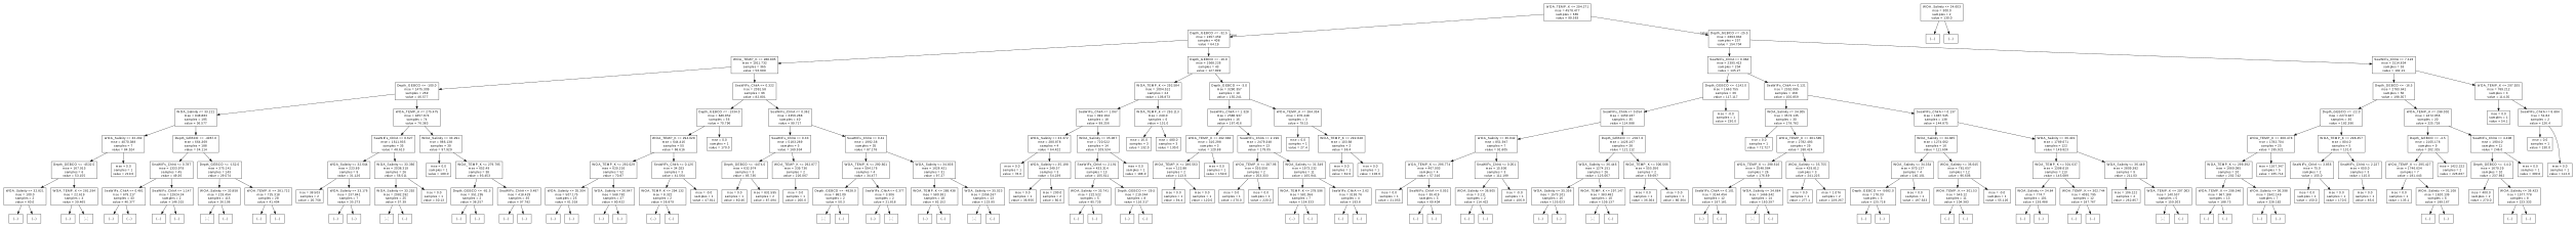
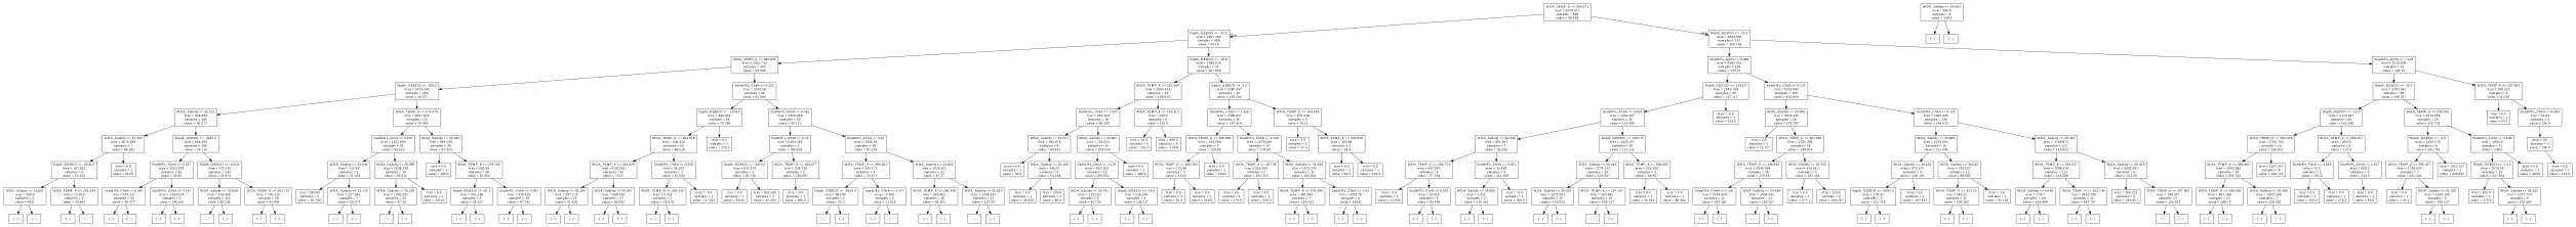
  digraph {
    fontname="Liberation Sans"
    node [fontname="Liberation Sans" shape=box]
    edge [fontname="Liberation Sans"]
    n1 [label="WOA_TEMP_K <= 294.271\nmse = 4578.477\nsamples = 665\nvalue = 99.563"]
    n2 [label="Depth_GEBCO <= -32.5\nmse = 2457.459\nsamples = 408\nvalue = 64.19"]
    n3 [label="Depth_GEBCO <= -25.5\nmse = 2893.834\nsamples = 257\nvalue = 154.704"]
    n4 [label="WOA_TEMP_K <= 288.805\nmse = 1911.732\nsamples = 365\nvalue = 56.699"]
    n5 [label="Depth_GEBCO <= -16.0\nmse = 2568.226\nsamples = 43\nvalue = 127.809"]
    n6 [label="SeaWIFs_ChlrA <= 0.084\nmse = 2395.413\nsamples = 204\nvalue = 145.27"]
    n7 [label="SeaWIFs_ChlrA <= 7.423\nmse = 3114.834\nsamples = 53\nvalue = 192.21"]
    n8 [label="Depth_GEBCO <= -100.0\nmse = 1475.309\nsamples = 269\nvalue = 46.577"]
    n9 [label="SeaWIFs_ChlrA <= 0.322\nmse = 2091.58\nsamples = 96\nvalue = 82.801"]
    n10 [label="WOA_TEMP_K <= 292.584\nmse = 1004.512\nsamples = 24\nvalue = 106.873"]
    n11 [label="Depth_GEBCO <= -3.0\nmse = 3290.357\nsamples = 19\nvalue = 155.241"]
    n12 [label="WOA_Salinity <= 33.221\nmse = 948.883\nsamples = 195\nvalue = 36.577"]
    n13 [label="WOA_TEMP_K <= 275.475\nmse = 1857.874\nsamples = 74\nvalue = 76.383"]
    n14 [label="Depth_GEBCO <= -1334.0\nmse = 846.852\nsamples = 56\nvalue = 70.796"]
    n15 [label="SeaWIFs_ChlrA <= 0.362\nmse = 3356.288\nsamples = 40\nvalue = 99.717"]
    n16 [label="WOA_Salinity <= 33.202\nmse = 4070.388\nsamples = 7\nvalue = 84.524"]
    n17 [label="Depth_GEBCO <= -4067.0\nmse = 664.369\nsamples = 188\nvalue = 34.114"]
    n18 [label="SeaWIFs_ChlrA <= 0.627\nmse = 1611.935\nsamples = 35\nvalue = 48.613"]
    n19 [label="WOA_Salinity <= 33.291\nmse = 986.138\nsamples = 39\nvalue = 97.929"]
    n20 [label="Depth_GEBCO <= -4532.5\nmse = 167.915\nsamples = 6\nvalue = 53.155"]
    n21 [label="mse = 0.0\nsamples = 1\nvalue = 210.0"]
    n22 [label="SeaWIFs_ChlrA <= 0.787\nmse = 1333.979\nsamples = 45\nvalue = 49.36"]
    n23 [label="Depth_GEBCO <= -152.0\nmse = 375.141\nsamples = 143\nvalue = 29.574"]
    n24 [label="WOA_Salinity <= 32.821\nmse = 100.0\nsamples = 2\nvalue = 60.0"]
    n25 [label="WOA_TEMP_K <= 281.294\nmse = 22.619\nsamples = 4\nvalue = 39.465"]
    n26 [label="(...)"]
    n27 [label="(...)"]
    n28 [label="(...)"]
    n29 [label="(...)"]
    n30 [label="SeaWIFs_ChlrA <= 0.481\nmse = 679.217\nsamples = 43\nvalue = 46.377"]
    n31 [label="SeaWIFs_ChlrA <= 1.147\nmse = 12924.34\nsamples = 2\nvalue = 146.315"]
    n32 [label="WOA_Salinity <= 33.858\nmse = 219.454\nsamples = 115\nvalue = 26.106"]
    n33 [label="WOA_TEMP_K <= 281.722\nmse = 725.318\nsamples = 28\nvalue = 41.404"]
    n34 [label="(...)"]
    n35 [label="(...)"]
    n36 [label="(...)"]
    n37 [label="(...)"]
    n38 [label="(...)"]
    n39 [label="(...)"]
    n40 [label="(...)"]
    n41 [label="(...)"]
    n42 [label="WOA_Salinity <= 32.644\nmse = 223.89\nsamples = 9\nvalue = 31.126"]
    n43 [label="WOA_Salinity <= 33.366\nmse = 2038.319\nsamples = 26\nvalue = 56.511"]
    n44 [label="mse = 0.0\nsamples = 1\nvalue = 180.0"]
    n45 [label="WOA_TEMP_K <= 279.795\nmse = 652.49\nsamples = 38\nvalue = 93.453"]
    n46 [label="mse = 38.503\nsamples = 2\nvalue = 20.758"]
    n47 [label="WOA_Salinity <= 33.176\nmse = 237.841\nsamples = 7\nvalue = 35.273"]
    n48 [label="WOA_Salinity <= 33.292\nmse = 2082.292\nsamples = 25\nvalue = 57.39"]
    n49 [label="mse = 0.0\nsamples = 1\nvalue = 30.13"]
    n50 [label="(...)"]
    n51 [label="(...)"]
    n52 [label="(...)"]
    n53 [label="(...)"]
    n54 [label="Depth_GEBCO <= -81.5\nmse = 351.295\nsamples = 2\nvalue = 38.257"]
    n55 [label="SeaWIFs_ChlrA <= 0.497\nmse = 418.429\nsamples = 36\nvalue = 97.782"]
    n56 [label="(...)"]
    n57 [label="(...)"]
    n58 [label="(...)"]
    n59 [label="(...)"]
    n60 [label="WOA_TEMP_K <= 294.028\nmse = 644.416\nsamples = 55\nvalue = 68.616"]
    n61 [label="mse = 0.0\nsamples = 1\nvalue = 170.0"]
    n62 [label="SeaWIFs_ChlrA <= 0.33\nmse = 5183.289\nsamples = 5\nvalue = 169.934"]
    n63 [label="SeaWIFs_ChlrA <= 0.41\nmse = 1992.38\nsamples = 35\nvalue = 87.178"]
    n64 [label="WOA_TEMP_K <= 292.029\nmse = 629.216\nsamples = 52\nvalue = 70.87"]
    n65 [label="SeaWIFs_ChlrA <= 0.126\nmse = 34.023\nsamples = 3\nvalue = 41.564"]
    n66 [label="WOA_Salinity <= 35.304\nmse = 507.175\nsamples = 25\nvalue = 61.318"]
    n67 [label="WOA_Salinity <= 36.647\nmse = 568.782\nsamples = 27\nvalue = 80.422"]
    n68 [label="WOA_TEMP_K <= 294.132\nmse = 8.322\nsamples = 2\nvalue = 36.879"]
    n69 [label="mse = -0.0\nsamples = 1\nvalue = 47.811"]
    n70 [label="(...)"]
    n71 [label="(...)"]
    n72 [label="(...)"]
    n73 [label="(...)"]
    n74 [label="(...)"]
    n75 [label="(...)"]
    n76 [label="Depth_GEBCO <= -4474.0\nmse = 632.974\nsamples = 3\nvalue = 85.736"]
    n77 [label="WOA_TEMP_K <= 292.877\nmse = 339.736\nsamples = 2\nvalue = 226.067"]
    n78 [label="WOA_TEMP_K <= 290.601\nmse = 594.176\nsamples = 4\nvalue = 34.477"]
    n79 [label="WOA_Salinity <= 34.836\nmse = 1626.421\nsamples = 31\nvalue = 97.27"]
    n80 [label="mse = 0.0\nsamples = 1\nvalue = 80.46"]
    n81 [label="mse = 831.595\nsamples = 2\nvalue = 87.494"]
    n82 [label="mse = 0.0\nsamples = 1\nvalue = 200.0"]
    n83 [label="Depth_GEBCO <= -4928.0\nmse = 882.09\nsamples = 2\nvalue = 50.3"]
    n84 [label="SeaWIFs_ChlrA <= 0.377\nmse = 3.306\nsamples = 2\nvalue = 21.818"]
    n85 [label="WOA_TEMP_K <= 289.438\nmse = 580.931\nsamples = 18\nvalue = 82.152"]
    n86 [label="WOA_Salinity <= 35.023\nmse = 2356.267\nsamples = 13\nvalue = 123.95"]
    n87 [label="(...)"]
    n88 [label="(...)"]
    n89 [label="(...)"]
    n90 [label="(...)"]
    n91 [label="(...)"]
    n92 [label="(...)"]
    n93 [label="(...)"]
    n94 [label="(...)"]
    n95 [label="SeaWIFs_ChlrA <= 1.067\nmse = 992.194\nsamples = 18\nvalue = 98.256"]
    n96 [label="WOA_TEMP_K <= 293.113\nmse = 249.0\nsamples = 6\nvalue = 131.0"]
    n97 [label="SeaWIFs_ChlrA <= 1.328\nmse = 2586.937\nsamples = 16\nvalue = 167.416"]
    n98 [label="WOA_TEMP_K <= 284.354\nmse = 970.448\nsamples = 3\nvalue = 79.15"]
    n99 [label="WOA_Salinity <= 33.372\nmse = 280.878\nsamples = 4\nvalue = 64.422"]
    n100 [label="WOA_Salinity <= 35.067\nmse = 720.522\nsamples = 14\nvalue = 109.534"]
    n101 [label="mse = 16.0\nsamples = 3\nvalue = 132.0"]
    n102 [label="mse = 480.0\nsamples = 3\nvalue = 130.0"]
    n103 [label="mse = 0.0\nsamples = 1\nvalue = 78.0"]
    n104 [label="WOA_Salinity <= 35.198\nmse = 249.57\nsamples = 3\nvalue = 54.239"]
    n105 [label="SeaWIFs_ChlrA <= 2.191\nmse = 433.314\nsamples = 13\nvalue = 105.611"]
    n106 [label="mse = 0.0\nsamples = 1\nvalue = 188.0"]
    n107 [label="mse = 0.0\nsamples = 1\nvalue = 36.956"]
    n108 [label="mse = 200.0\nsamples = 2\nvalue = 60.0"]
    n109 [label="WOA_Salinity <= 33.741\nmse = 222.522\nsamples = 5\nvalue = 85.729"]
    n110 [label="Depth_GEBCO <= -29.5\nmse = 219.344\nsamples = 8\nvalue = 116.317"]
    n111 [label="(...)"]
    n112 [label="(...)"]
    n113 [label="(...)"]
    n114 [label="(...)"]
    n115 [label="WOA_TEMP_K <= 292.683\nmse = 310.298\nsamples = 3\nvalue = 120.88"]
    n116 [label="SeaWIFs_ChlrA <= 2.199\nmse = 2479.348\nsamples = 13\nvalue = 179.05"]
    n117 [label="mse = 0.0\nsamples = 1\nvalue = 27.4"]
    n118 [label="WOA_TEMP_K <= 292.648\nmse = 103.68\nsamples = 2\nvalue = 96.4"]
    n119 [label="WOA_TEMP_K <= 286.563\nmse = 122.88\nsamples = 2\nvalue = 113.6"]
    n120 [label="mse = 0.0\nsamples = 1\nvalue = 150.0"]
    n121 [label="WOA_TEMP_K <= 287.96\nmse = 555.556\nsamples = 2\nvalue = 253.333"]
    n122 [label="WOA_Salinity <= 31.549\nmse = 1673.232\nsamples = 11\nvalue = 165.941"]
    n123 [label="mse = 0.0\nsamples = 1\nvalue = 94.4"]
    n124 [label="mse = 0.0\nsamples = 1\nvalue = 120.0"]
    n125 [label="mse = 0.0\nsamples = 1\nvalue = 270.0"]
    n126 [label="mse = 0.0\nsamples = 1\nvalue = 220.0"]
    n127 [label="WOA_TEMP_K <= 278.596\nmse = 581.556\nsamples = 7\nvalue = 154.333"]
    n128 [label="SeaWIFs_ChlrA <= 2.62\nmse = 3193.76\nsamples = 4\nvalue = 193.8"]
    n129 [label="(...)"]
    n130 [label="(...)"]
    n131 [label="(...)"]
    n132 [label="(...)"]
    n133 [label="mse = 0.0\nsamples = 1\nvalue = 82.0"]
    n134 [label="mse = 0.0\nsamples = 1\nvalue = 103.6"]
    n135 [label="Depth_GEBCO <= -1142.0\nmse = 1663.755\nsamples = 36\nvalue = 117.117"]
    n136 [label="SeaWIFs_ChlrA <= 0.121\nmse = 2352.085\nsamples = 168\nvalue = 150.859"]
    n137 [label="Depth_GEBCO <= -16.5\nmse = 2783.641\nsamples = 50\nvalue = 198.357"]
    n138 [label="WOA_TEMP_K <= 297.925\nmse = 769.212\nsamples = 3\nvalue = 114.35"]
    n139 [label="SeaWIFs_ChlrA <= 0.054\nmse = 1450.187\nsamples = 35\nvalue = 114.988"]
    n140 [label="mse = -0.0\nsamples = 1\nvalue = 230.0"]
    n141 [label="WOA_Salinity <= 34.305\nmse = 3573.135\nsamples = 30\nvalue = 178.782"]
    n142 [label="SeaWIFs_ChlrA <= 0.137\nmse = 1887.545\nsamples = 138\nvalue = 144.875"]
    n143 [label="WOA_Salinity <= 36.042\nmse = 851.947\nsamples = 7\nvalue = 91.605"]
    n144 [label="Depth_GEBCO <= -2917.0\nmse = 1426.167\nsamples = 28\nvalue = 121.112"]
    n145 [label="WOA_TEMP_K <= 296.774\nmse = 467.903\nsamples = 4\nvalue = 57.316"]
    n146 [label="SeaWIFs_ChlrA <= 0.051\nmse = 15.636\nsamples = 3\nvalue = 111.199"]
    n147 [label="WOA_Salinity <= 36.446\nmse = 1274.151\nsamples = 26\nvalue = 125.067"]
    n148 [label="WOA_TEMP_K <= 300.566\nmse = 555.556\nsamples = 2\nvalue = 69.697"]
    n149 [label="mse = 0.0\nsamples = 1\nvalue = 21.053"]
    n150 [label="SeaWIFs_ChlrA <= 0.052\nmse = 39.419\nsamples = 3\nvalue = 69.404"]
    n151 [label="WOA_Salinity <= 36.905\nmse = 3.111\nsamples = 2\nvalue = 114.422"]
    n152 [label="mse = -0.0\nsamples = 1\nvalue = 106.9"]
    n153 [label="(...)"]
    n154 [label="(...)"]
    n155 [label="(...)"]
    n156 [label="(...)"]
    n157 [label="WOA_Salinity <= 35.356\nmse = 1573.101\nsamples = 16\nvalue = 135.023"]
    n158 [label="WOA_TEMP_K <= 297.147\nmse = 383.482\nsamples = 10\nvalue = 109.137"]
    n159 [label="mse = 0.0\nsamples = 1\nvalue = 36.364"]
    n160 [label="mse = 0.0\nsamples = 1\nvalue = 86.364"]
    n161 [label="(...)"]
    n162 [label="(...)"]
    n163 [label="(...)"]
    n164 [label="(...)"]
    n165 [label="mse = 0.0\nsamples = 1\nvalue = 72.727"]
    n166 [label="WOA_TEMP_K <= 301.585\nmse = 2782.493\nsamples = 29\nvalue = 188.424"]
    n167 [label="WOA_Salinity <= 34.385\nmse = 1274.062\nsamples = 16\nvalue = 111.604"]
    n168 [label="WOA_Salinity <= 36.401\nmse = 1789.671\nsamples = 122\nvalue = 149.823"]
    n169 [label="WOA_TEMP_K <= 298.616\nmse = 2548.084\nsamples = 26\nvalue = 176.69"]
    n170 [label="WOA_Salinity <= 35.755\nmse = 429.812\nsamples = 3\nvalue = 241.225"]
    n171 [label="SeaWIFs_ChlrA <= 0.101\nmse = 3144.454\nsamples = 12\nvalue = 197.181"]
    n172 [label="WOA_Salinity <= 34.684\nmse = 1466.342\nsamples = 14\nvalue = 160.297"]
    n173 [label="mse = 0.0\nsamples = 1\nvalue = 277.1"]
    n174 [label="mse = 1.076\nsamples = 2\nvalue = 229.267"]
    n175 [label="(...)"]
    n176 [label="(...)"]
    n177 [label="(...)"]
    n178 [label="(...)"]
    n179 [label="WOA_Salinity <= 34.354\nmse = 970.127\nsamples = 4\nvalue = 140.101"]
    n180 [label="WOA_Salinity <= 36.645\nmse = 781.657\nsamples = 12\nvalue = 96.606"]
    n181 [label="WOA_TEMP_K <= 301.637\nmse = 1398.619\nsamples = 113\nvalue = 145.089"]
    n182 [label="WOA_Salinity <= 36.449\nmse = 2809.382\nsamples = 9\nvalue = 211.03"]
    n183 [label="Depth_GEBCO <= -5682.0\nmse = 178.33\nsamples = 3\nvalue = 125.718"]
    n184 [label="mse = 0.0\nsamples = 1\nvalue = 197.633"]
    n185 [label="WOA_TEMP_K <= 301.53\nmse = 545.12\nsamples = 11\nvalue = 104.383"]
    n186 [label="mse = -0.0\nsamples = 1\nvalue = 55.126"]
    n187 [label="(...)"]
    n188 [label="(...)"]
    n189 [label="(...)"]
    n190 [label="(...)"]
    n191 [label="WOA_Salinity <= 34.84\nmse = 774.7\nsamples = 101\nvalue = 139.488"]
    n192 [label="WOA_TEMP_K <= 302.744\nmse = 4091.795\nsamples = 12\nvalue = 187.767"]
    n193 [label="mse = 106.122\nsamples = 4\nvalue = 262.857"]
    n194 [label="WOA_TEMP_K <= 297.003\nmse = 140.537\nsamples = 5\nvalue = 159.203"]
    n195 [label="(...)"]
    n196 [label="(...)"]
    n197 [label="(...)"]
    n198 [label="(...)"]
    n199 [label="(...)"]
    n200 [label="(...)"]
    n201 [label="Depth_GEBCO <= -22.0\nmse = 2273.947\nsamples = 30\nvalue = 182.396"]
    n202 [label="WOA_TEMP_K <= 298.002\nmse = 2472.056\nsamples = 20\nvalue = 225.718"]
    n203 [label="mse = 0.0\nsamples = 1\nvalue = 54.1"]
    n204 [label="SeaWIFs_ChlrA <= 8.684\nmse = 51.84\nsamples = 2\nvalue = 126.4"]
    n205 [label="WOA_TEMP_K <= 300.478\nmse = 1782.704\nsamples = 25\nvalue = 195.921"]
    n206 [label="WOA_TEMP_K <= 298.457\nmse = 804.0\nsamples = 5\nvalue = 131.0"]
    n207 [label="Depth_GEBCO <= -4.5\nmse = 2105.178\nsamples = 9\nvalue = 202.315"]
    n208 [label="SeaWIFs_ChlrA <= 4.408\nmse = 1904.0\nsamples = 11\nvalue = 246.0"]
    n209 [label="WOA_TEMP_K <= 299.392\nmse = 1669.095\nsamples = 20\nvalue = 202.742"]
    n210 [label="mse = 1167.347\nsamples = 5\nvalue = 165.714"]
    n211 [label="SeaWIFs_ChlrA <= 3.856\nmse = 75.0\nsamples = 2\nvalue = 155.0"]
    n212 [label="SeaWIFs_ChlrA <= 2.227\nmse = 650.0\nsamples = 3\nvalue = 115.0"]
    n213 [label="WOA_TEMP_K <= 298.546\nmse = 967.188\nsamples = 13\nvalue = 188.75"]
    n214 [label="WOA_Salinity <= 36.398\nmse = 1942.149\nsamples = 7\nvalue = 228.182"]
    n215 [label="(...)"]
    n216 [label="(...)"]
    n217 [label="(...)"]
    n218 [label="(...)"]
    n219 [label="mse = 0.0\nsamples = 1\nvalue = 150.0"]
    n220 [label="mse = 0.0\nsamples = 1\nvalue = 170.0"]
    n221 [label="mse = 0.0\nsamples = 1\nvalue = 85.0"]
    n222 [label="WOA_Salinity <= 34.603\nmse = 300.0\nsamples = 2\nvalue = 130.0"]
    n223 [label="(...)"]
    n224 [label="(...)"]
    n225 [label="WOA_TEMP_K <= 295.427\nmse = 1746.634\nsamples = 7\nvalue = 181.443"]
    n226 [label="mse = 1422.222\nsamples = 2\nvalue = 226.667"]
    n227 [label="Depth_GEBCO <= -14.0\nmse = 1679.29\nsamples = 10\nvalue = 237.692"]
    n228 [label="mse = 0.0\nsamples = 1\nvalue = 300.0"]
    n229 [label="mse = 0.0\nsamples = 1\nvalue = 135.1"]
    n230 [label="WOA_Salinity <= 31.108\nmse = 1620.139\nsamples = 6\nvalue = 189.167"]
    n231 [label="(...)"]
    n232 [label="(...)"]
    n233 [label="mse = 400.0\nsamples = 2\nvalue = 270.0"]
    n234 [label="WOA_Salinity <= 36.423\nmse = 1577.778\nsamples = 8\nvalue = 223.333"]
    n235 [label="(...)"]
    n236 [label="(...)"]
    n237 [label="mse = 0.0\nsamples = 1\nvalue = 130.0"]
    n238 [label="mse = 0.0\nsamples = 1\nvalue = 112.0"]
    n1 -> n2 [headlabel=True labelangle=45 labeldistance=2.5]
    n1 -> n3 [headlabel=False labelangle=-45 labeldistance=2.5]
    n2 -> n4
    n2 -> n5
    n3 -> n6
    n3 -> n7
    n4 -> n8
    n4 -> n9
    n5 -> n10
    n5 -> n11
    n6 -> n135
    n6 -> n136
    n7 -> n137
    n7 -> n138
    n8 -> n12
    n8 -> n13
    n9 -> n14
    n9 -> n15
    n10 -> n95
    n10 -> n96
    n11 -> n97
    n11 -> n98
    n12 -> n16
    n12 -> n17
    n13 -> n18
    n13 -> n19
    n14 -> n60
    n14 -> n61
    n15 -> n62
    n15 -> n63
    n16 -> n20
    n16 -> n21
    n17 -> n22
    n17 -> n23
    n18 -> n42
    n18 -> n43
    n19 -> n44
    n19 -> n45
    n20 -> n24
    n20 -> n25
    n22 -> n30
    n22 -> n31
    n23 -> n32
    n23 -> n33
    n24 -> n26
    n24 -> n27
    n25 -> n28
    n25 -> n29
    n30 -> n34
    n30 -> n35
    n31 -> n36
    n31 -> n37
    n32 -> n38
    n32 -> n39
    n33 -> n40
    n33 -> n41
    n42 -> n46
    n42 -> n47
    n43 -> n48
    n43 -> n49
    n45 -> n54
    n45 -> n55
    n47 -> n50
    n47 -> n51
    n48 -> n52
    n48 -> n53
    n54 -> n56
    n54 -> n57
    n55 -> n58
    n55 -> n59
    n60 -> n64
    n60 -> n65
    n62 -> n76
    n62 -> n77
    n63 -> n78
    n63 -> n79
    n64 -> n66
    n64 -> n67
    n65 -> n68
    n65 -> n69
    n66 -> n70
    n66 -> n71
    n67 -> n72
    n67 -> n73
    n68 -> n74
    n68 -> n75
    n76 -> n80
    n76 -> n81
    n77 -> n82
    n78 -> n83
    n78 -> n84
    n79 -> n85
    n79 -> n86
    n83 -> n87
    n83 -> n88
    n84 -> n89
    n84 -> n90
    n85 -> n91
    n85 -> n92
    n86 -> n93
    n86 -> n94
    n95 -> n99
    n95 -> n100
    n96 -> n101
    n96 -> n102
    n97 -> n115
    n97 -> n116
    n98 -> n117
    n98 -> n118
    n99 -> n103
    n99 -> n104
    n100 -> n105
    n100 -> n106
    n104 -> n107
    n104 -> n108
    n105 -> n109
    n105 -> n110
    n109 -> n111
    n109 -> n112
    n110 -> n113
    n110 -> n114
    n115 -> n119
    n115 -> n120
    n116 -> n121
    n116 -> n122
    n118 -> n133
    n118 -> n134
    n119 -> n123
    n119 -> n124
    n121 -> n125
    n121 -> n126
    n122 -> n127
    n122 -> n128
    n127 -> n129
    n127 -> n130
    n128 -> n131
    n128 -> n132
    n135 -> n139
    n135 -> n140
    n136 -> n141
    n136 -> n142
    n137 -> n201
    n137 -> n202
    n138 -> n203
    n138 -> n204
    n139 -> n143
    n139 -> n144
    n141 -> n165
    n141 -> n166
    n142 -> n167
    n142 -> n168
    n143 -> n145
    n143 -> n146
    n144 -> n147
    n144 -> n148
    n145 -> n149
    n145 -> n150
    n146 -> n151
    n146 -> n152
    n147 -> n157
    n147 -> n158
    n148 -> n159
    n148 -> n160
    n150 -> n153
    n150 -> n154
    n151 -> n155
    n151 -> n156
    n157 -> n161
    n157 -> n162
    n158 -> n163
    n158 -> n164
    n166 -> n169
    n166 -> n170
    n167 -> n179
    n167 -> n180
    n168 -> n181
    n168 -> n182
    n169 -> n171
    n169 -> n172
    n170 -> n173
    n170 -> n174
    n171 -> n175
    n171 -> n176
    n172 -> n177
    n172 -> n178
    n179 -> n183
    n179 -> n184
    n180 -> n185
    n180 -> n186
    n181 -> n191
    n181 -> n192
    n182 -> n193
    n182 -> n194
    n183 -> n187
    n183 -> n188
    n185 -> n189
    n185 -> n190
    n191 -> n195
    n191 -> n196
    n192 -> n197
    n192 -> n198
    n194 -> n199
    n194 -> n200
    n201 -> n205
    n201 -> n206
    n202 -> n207
    n202 -> n208
    n204 -> n237
-   n204 -> n238
+   n237 -> n238
    n205 -> n209
    n205 -> n210
    n206 -> n211
    n206 -> n212
    n207 -> n225
    n207 -> n226
    n208 -> n227
    n208 -> n228
    n209 -> n213
    n209 -> n214
    n211 -> n219
    n211 -> n220
    n212 -> n221
    n213 -> n215
    n213 -> n216
    n214 -> n217
    n214 -> n218
    n222 -> n223
    n222 -> n224
    n225 -> n229
    n225 -> n230
    n227 -> n233
    n227 -> n234
    n230 -> n231
    n230 -> n232
    n234 -> n235
    n234 -> n236
  }
